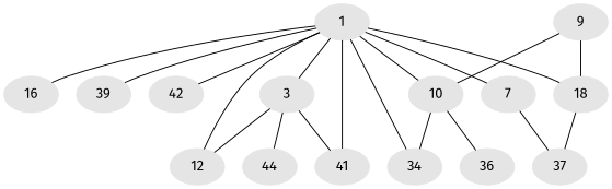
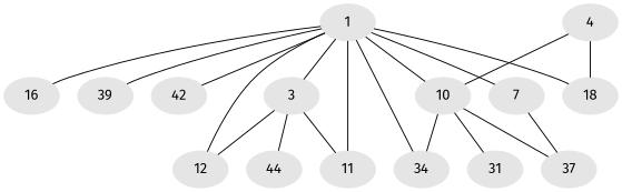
  graph {
    fontname="Fira Sans"
    node [color=gray90 fontname="Fira Sans" style=filled]
    edge [fontname="Fira Sans"]
    1 [super="+5+8+2+51+31"]
    3 [super="+20+45+6"]
    7 [super="+26"]
    10 [super="+13+11"]
    12 [super="+25+23+16"]
    n6 [label=16 super="+47"]
    18 [super="+33+27"]
    n8 [label=39]
    n9 [label=42]
-   41 [super="+50"]
+   41 [super="+50" label=11]
    34
    44
-   4 [super="+37+38+24" label=9]
+   4 [super="+37+38+24"]
    n14 [label=37 super="+48"]
-   36
+   36 [label=31]
    1 -- 3
    1 -- 7 [weight=3]
    1 -- 10
    1 -- 12
    1 -- n6 [weight=2]
    1 -- 18
    1 -- n8 [weight=2]
    1 -- n9 [weight=2]
    1 -- 41 [weight=2]
    1 -- 34 [weight=3]
    3 -- 12 [weight=2]
    3 -- 41
    3 -- 44
    7 -- n14
    10 -- 34
    10 -- 36
-   18 -- n14
+   10 -- n14
    4 -- 10
    4 -- 18 [weight=2]
  }
